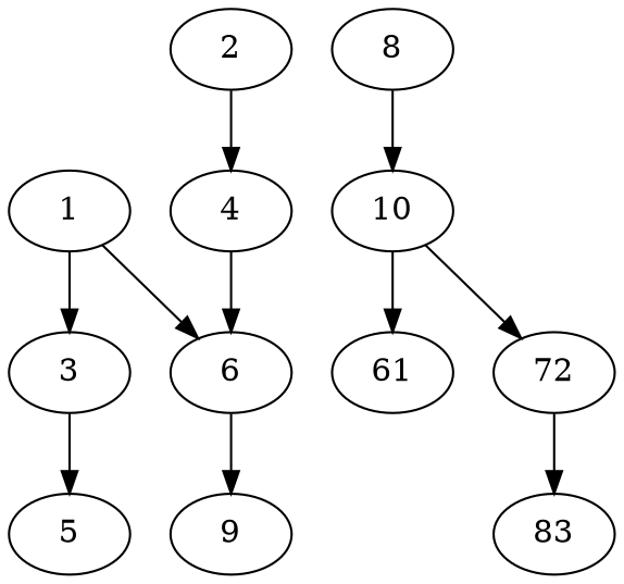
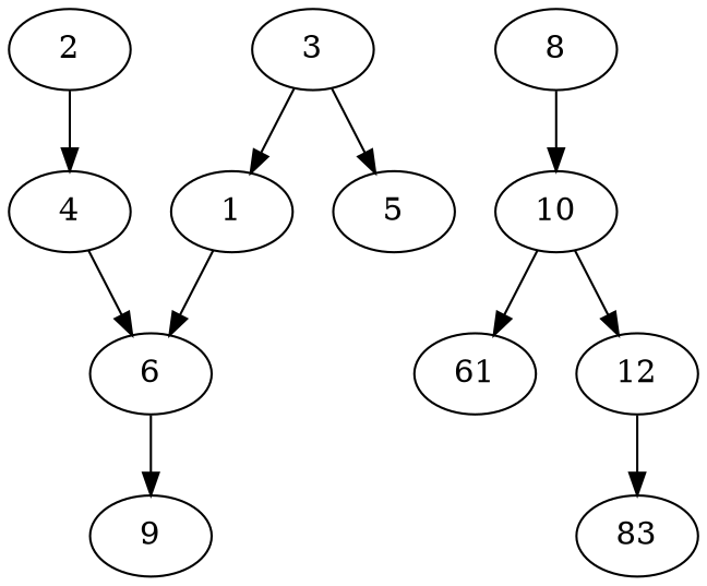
  digraph {
    node [alpha=0.14]
    1 [expect_size=726332128563822592]
    3 [alpha=0.18 expect_size=17427774159454208000]
    6 [alpha=0.03 expect_size=3956383500659064832]
    2 [alpha=0.04 expect_size=357112836111992064]
    4 [alpha=0.20 expect_size=1242336214525653]
    5 [alpha=0.16 expect_size=2101544128046170112]
    9 [expect_size=405593780350516800]
    8 [alpha=0.11 expect_size=132274462018928528]
    10 [alpha=0.09 expect_size=7643368718601199]
    n10 [alpha=0.08 expect_size=740913821191236 label=61]
-   12 [alpha=0.06 expect_size=36883497458471736 label=72]
+   12 [alpha=0.06 expect_size=36883497458471736]
    n12 [alpha=0.11 expect_size=1276593002612482 label=83]
-   1 -> 3
+   3 -> 1
    1 -> 6
    3 -> 5
    6 -> 9
    2 -> 4
    4 -> 6
    8 -> 10
    10 -> n10
    10 -> 12
    12 -> n12
  }
